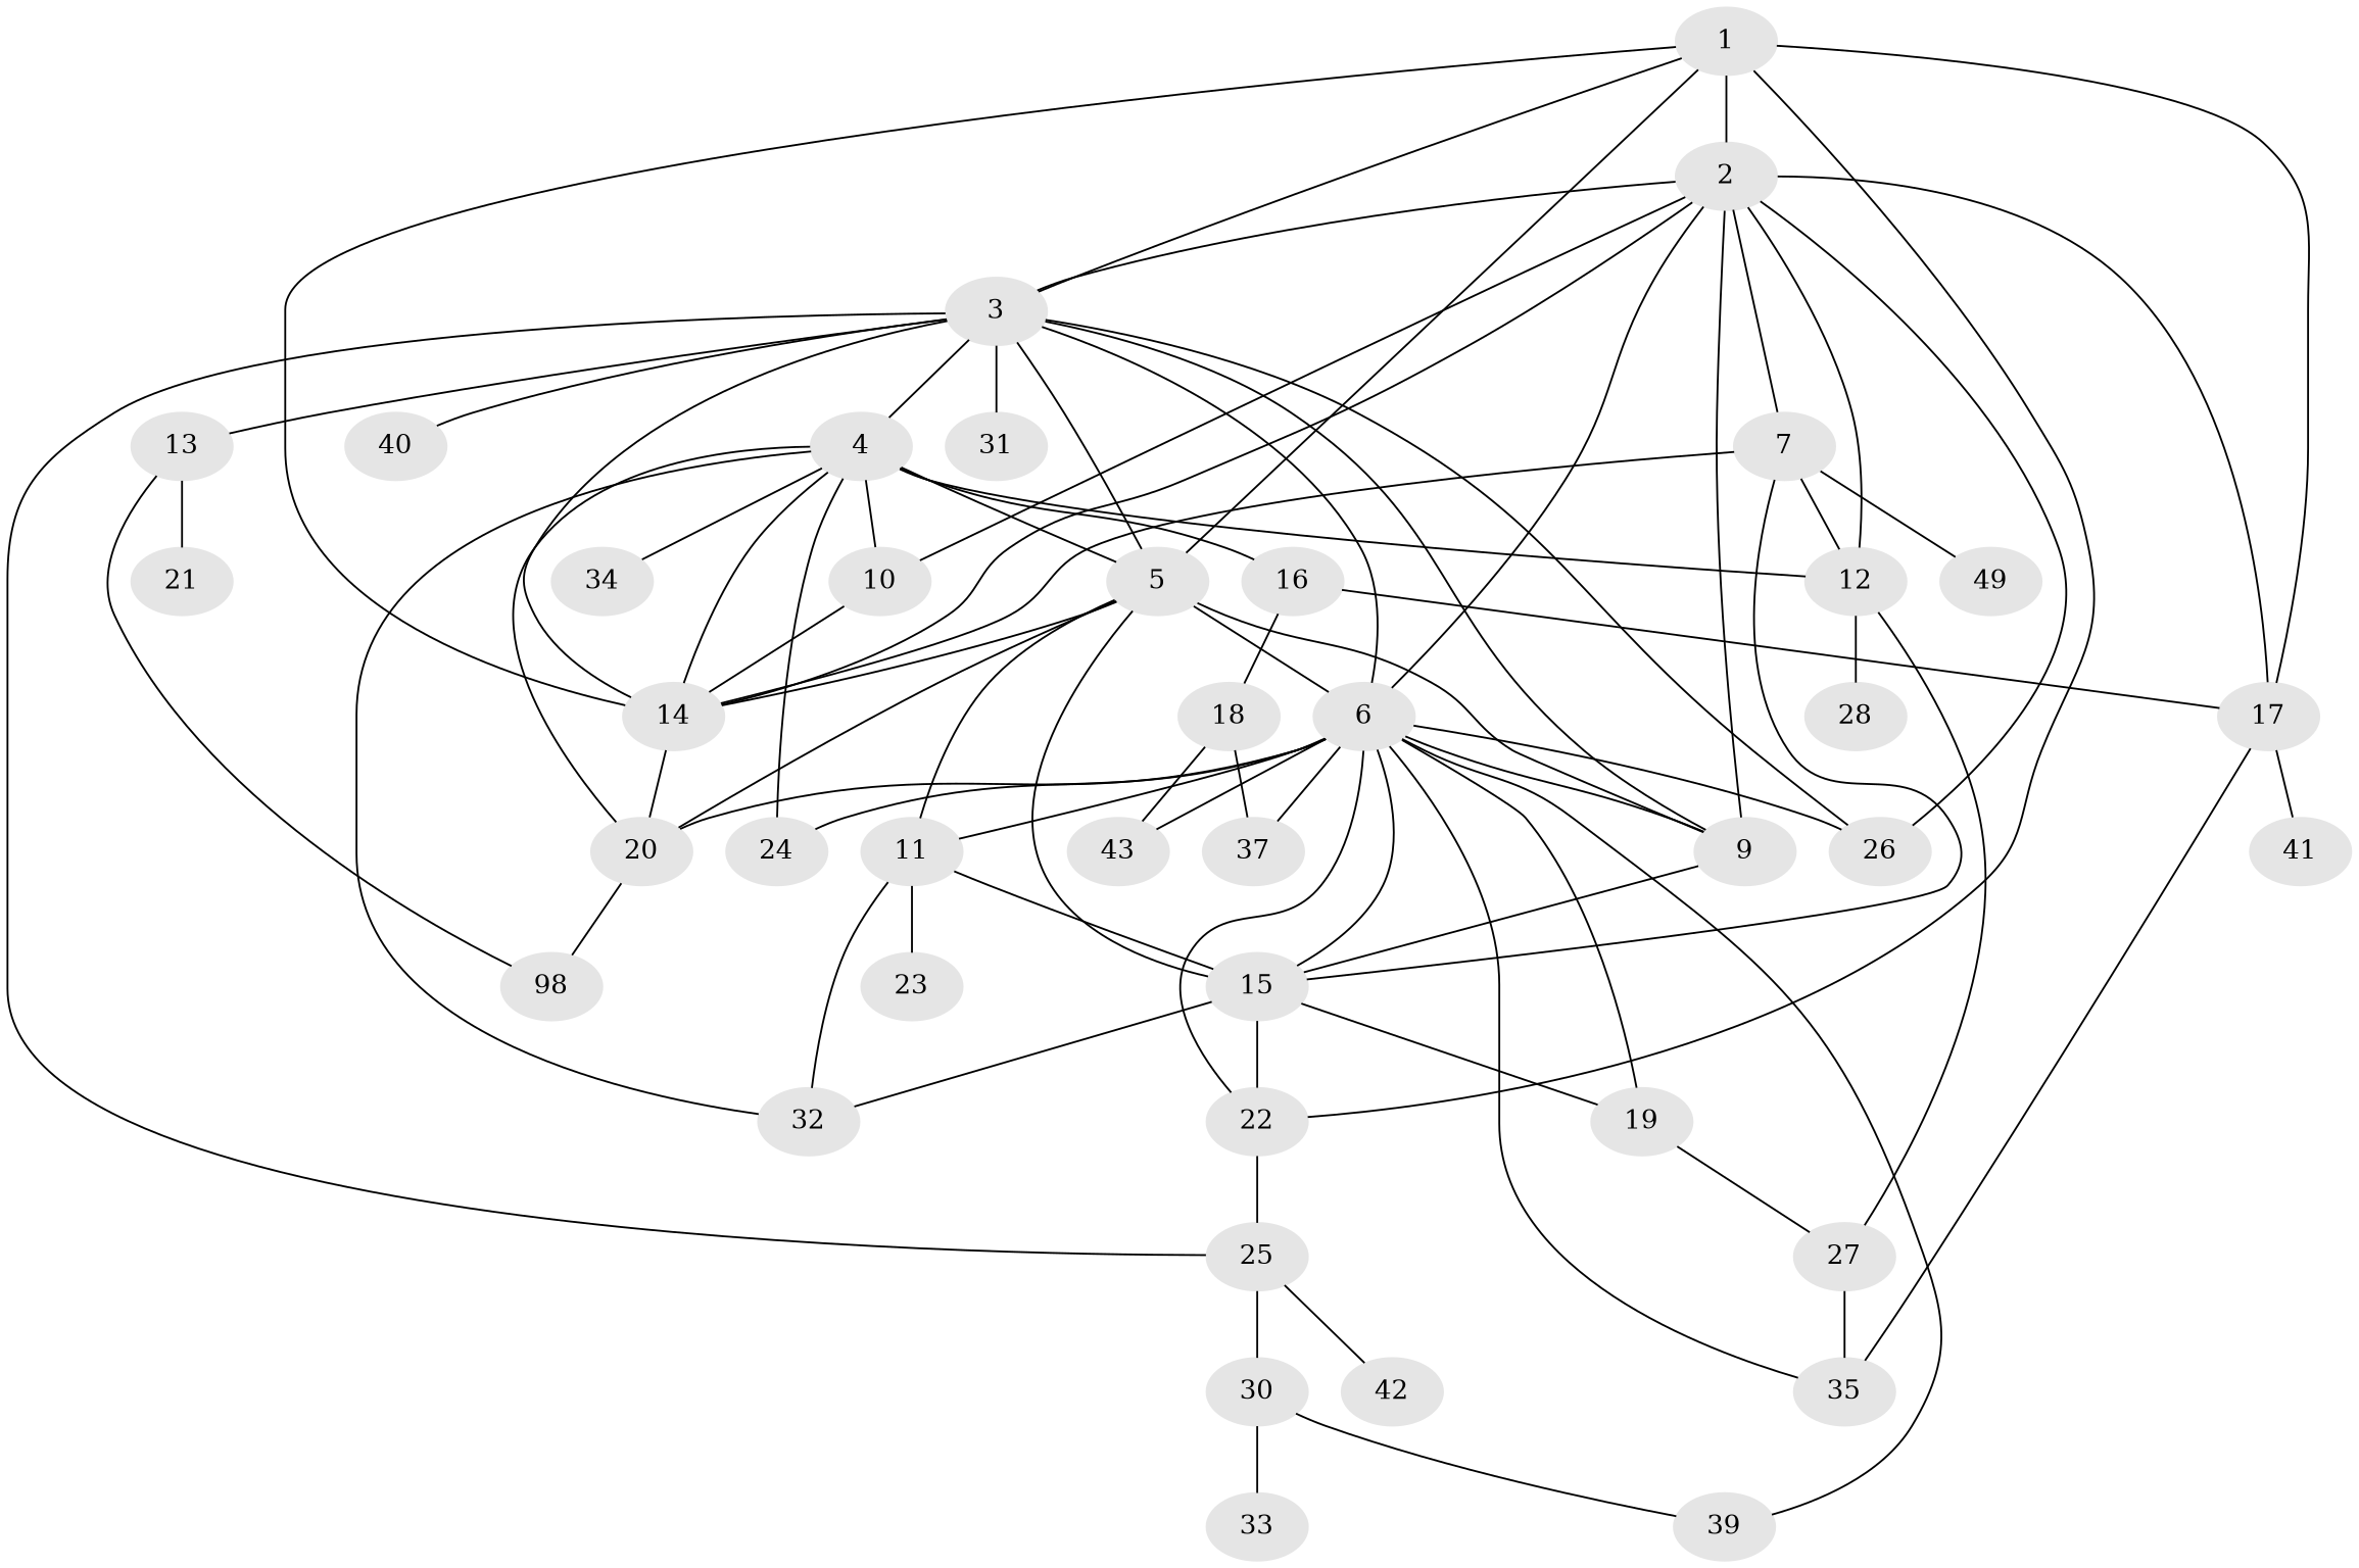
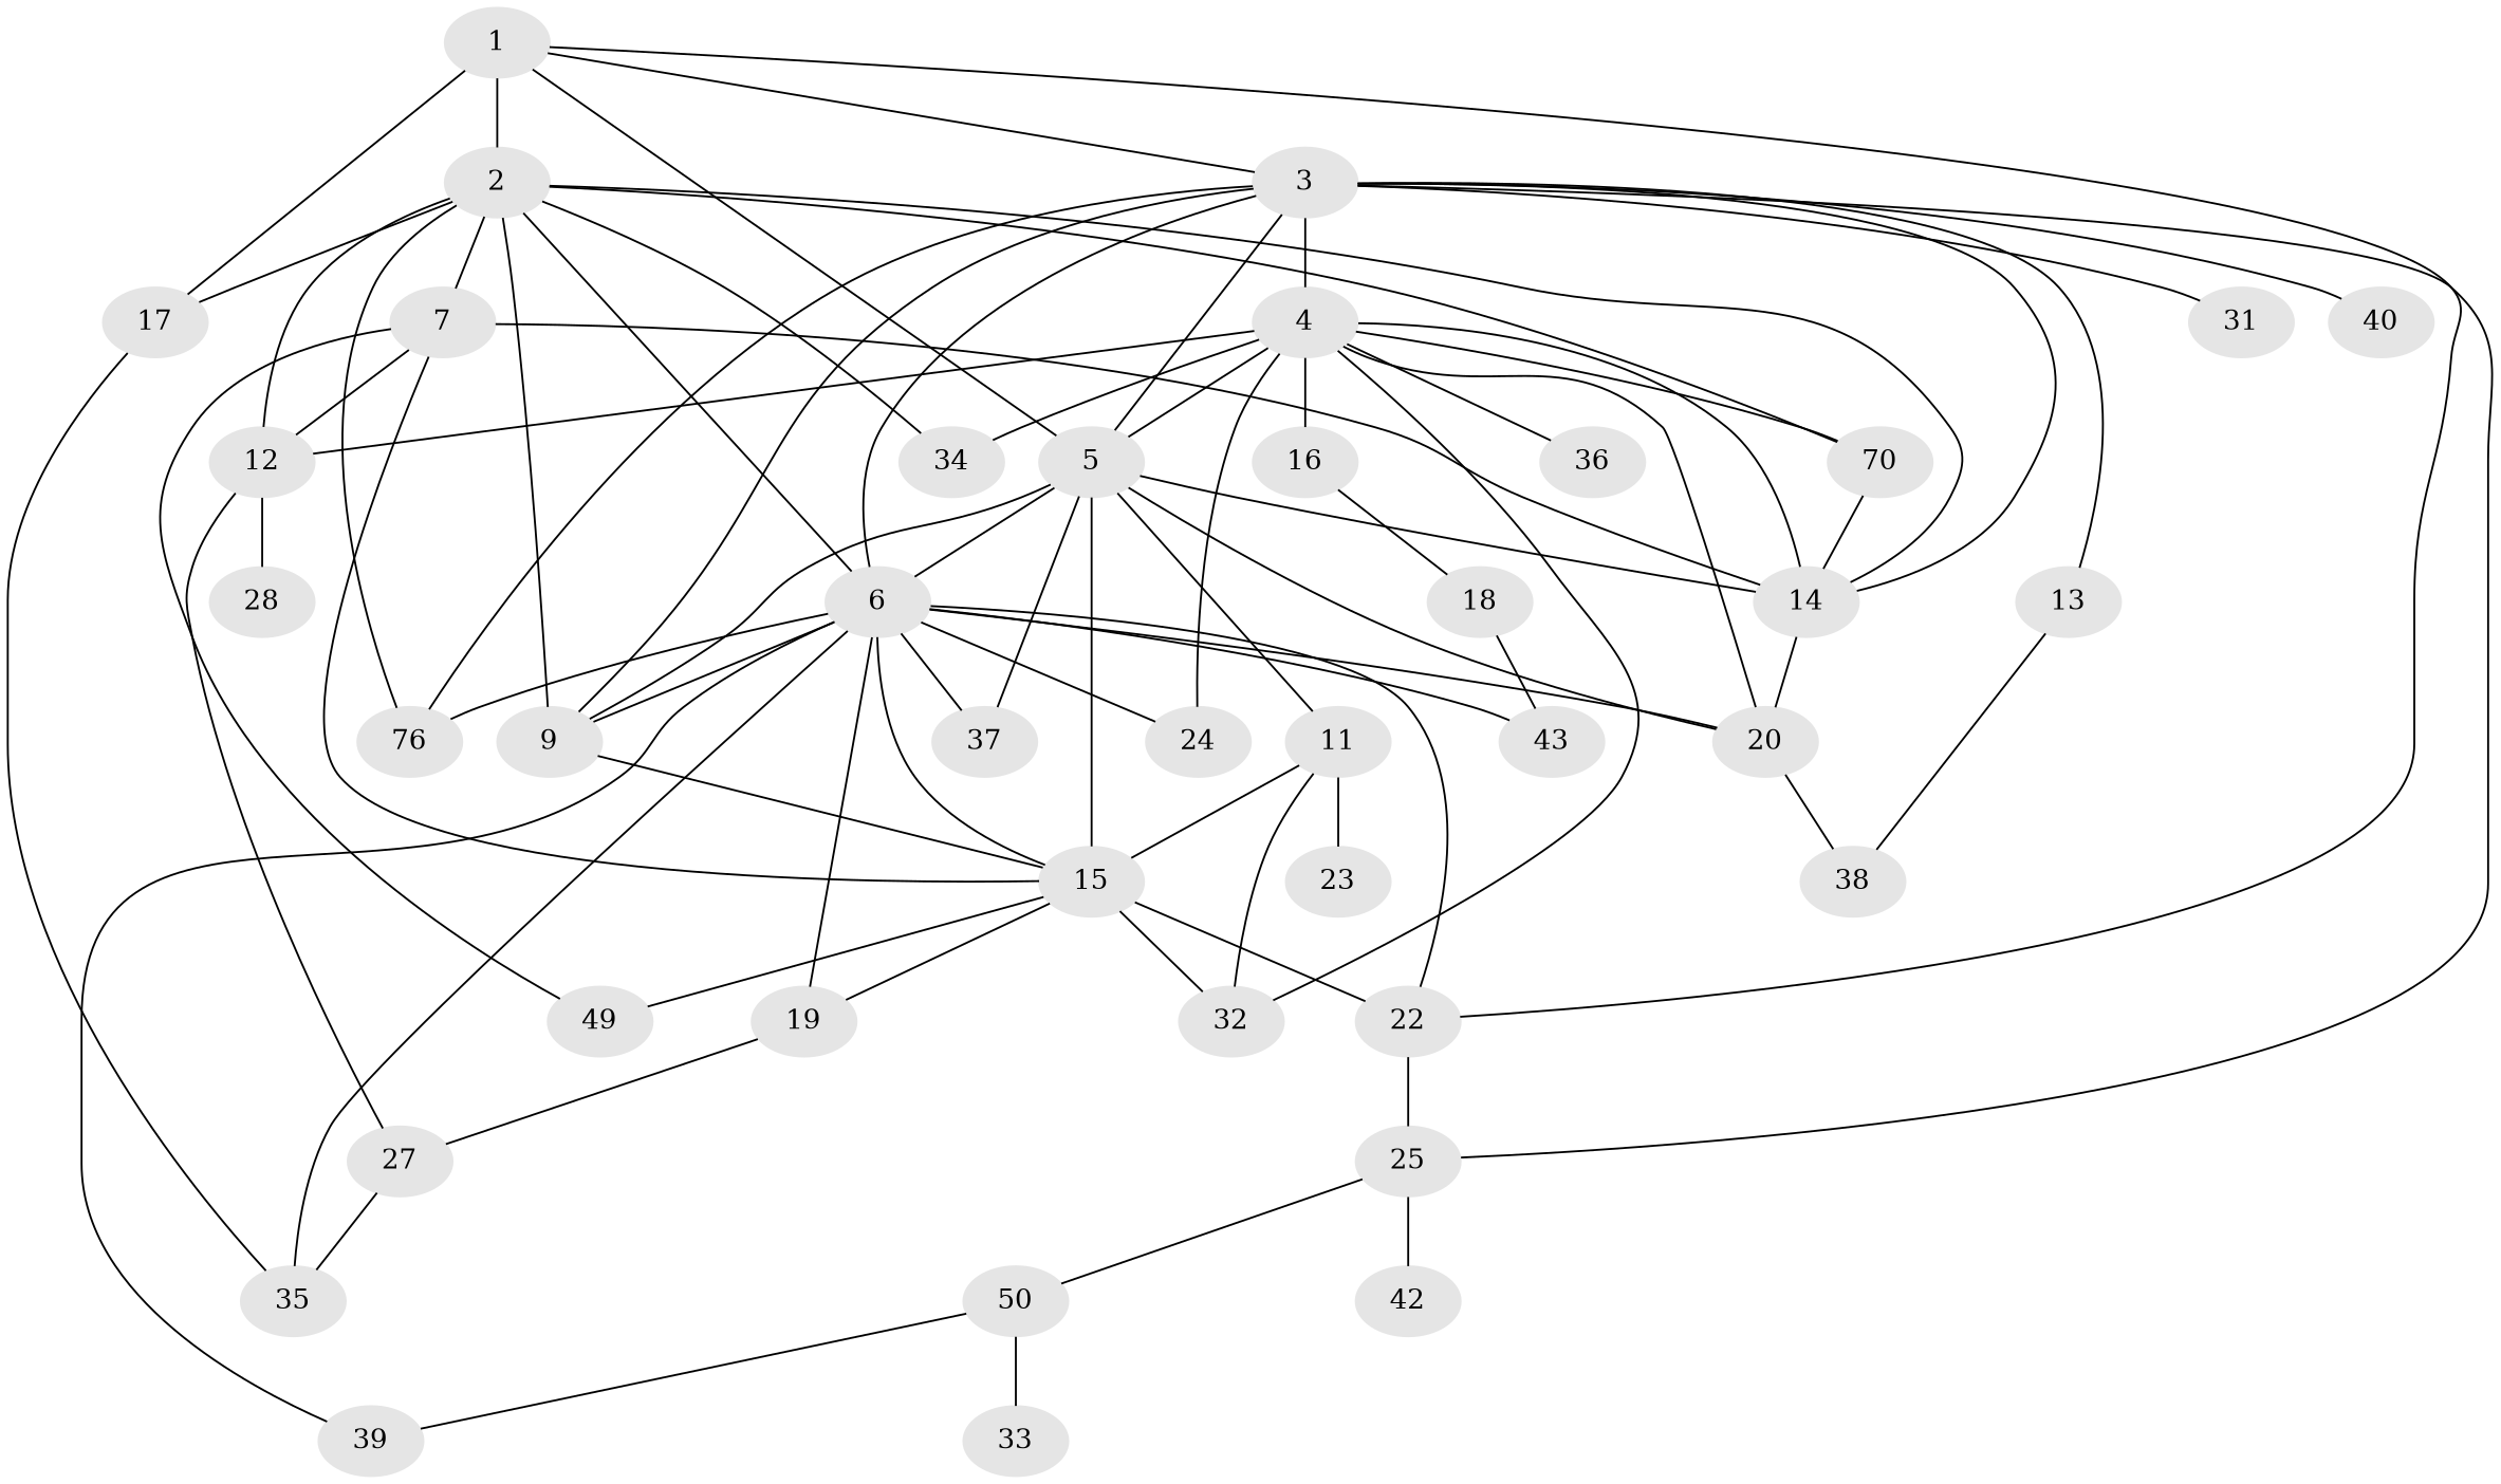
  graph {
    node [color=gray90 style=filled]
    edge [weight=1.0]
    1
    2
    3
    5
    14
    17
    22
    6
    7
    9
-   10
+   10 [label=70]
    12
-   26
+   26 [label=76]
    4
    13
    25
    31
    40
    20
    11
    15
    37
    35
-   41
    24
    19
    39
    43
    n29 [label=49]
    27
    28
    16
    32
    34
-   21
-   38 [label=98]
-   30
+   36
+   38
+   30 [label=50]
    42
    18
    23
    33
    1 -- 2 [weight=9.0]
    1 -- 3
    1 -- 5
-   1 -- 14 [weight=2.0]
    1 -- 17
    1 -- 22
-   2 -- 3
+   2 -- 34
    2 -- 14
    2 -- 17 [weight=2.0]
    2 -- 6
    2 -- 7 [weight=2.0]
    2 -- 9
    2 -- 10
    2 -- 12 [weight=2.0]
    2 -- 26
    3 -- 5
    3 -- 14
    3 -- 6
    3 -- 9
    3 -- 26
    3 -- 4 [weight=2.0]
    3 -- 13
    3 -- 25
    3 -- 31
    3 -- 40
    5 -- 14
    5 -- 6
    5 -- 9
    5 -- 20
    5 -- 11
    5 -- 15 [weight=8.0]
-   18 -- 37
+   5 -- 37
    14 -- 20
    17 -- 35
-   17 -- 41
    22 -- 25
    6 -- 22
    6 -- 9 [weight=2.0]
    6 -- 26
    6 -- 20 [weight=2.0]
-   6 -- 11
    6 -- 15
    6 -- 37
    6 -- 35
    6 -- 24
    6 -- 19
    6 -- 39
    6 -- 43
    7 -- 14
    7 -- 12
    7 -- 15
    7 -- n29
    9 -- 15 [weight=2.0]
    10 -- 14
    12 -- 27
    12 -- 28 [weight=3.0]
    4 -- 5 [weight=2.0]
    4 -- 14
    4 -- 10
    4 -- 12
    4 -- 20
    4 -- 24
    4 -- 16
    4 -- 32
    4 -- 34
-   13 -- 21
+   4 -- 36
    13 -- 38
    25 -- 30
    25 -- 42
    20 -- 38
    11 -- 15
    11 -- 32
    11 -- 23 [weight=4.0]
    15 -- 22 [weight=2.0]
    15 -- 19
+   15 -- n29
    15 -- 32
    19 -- 27
    27 -- 35
-   16 -- 17
    16 -- 18
    30 -- 39
    30 -- 33
    18 -- 43
  }
